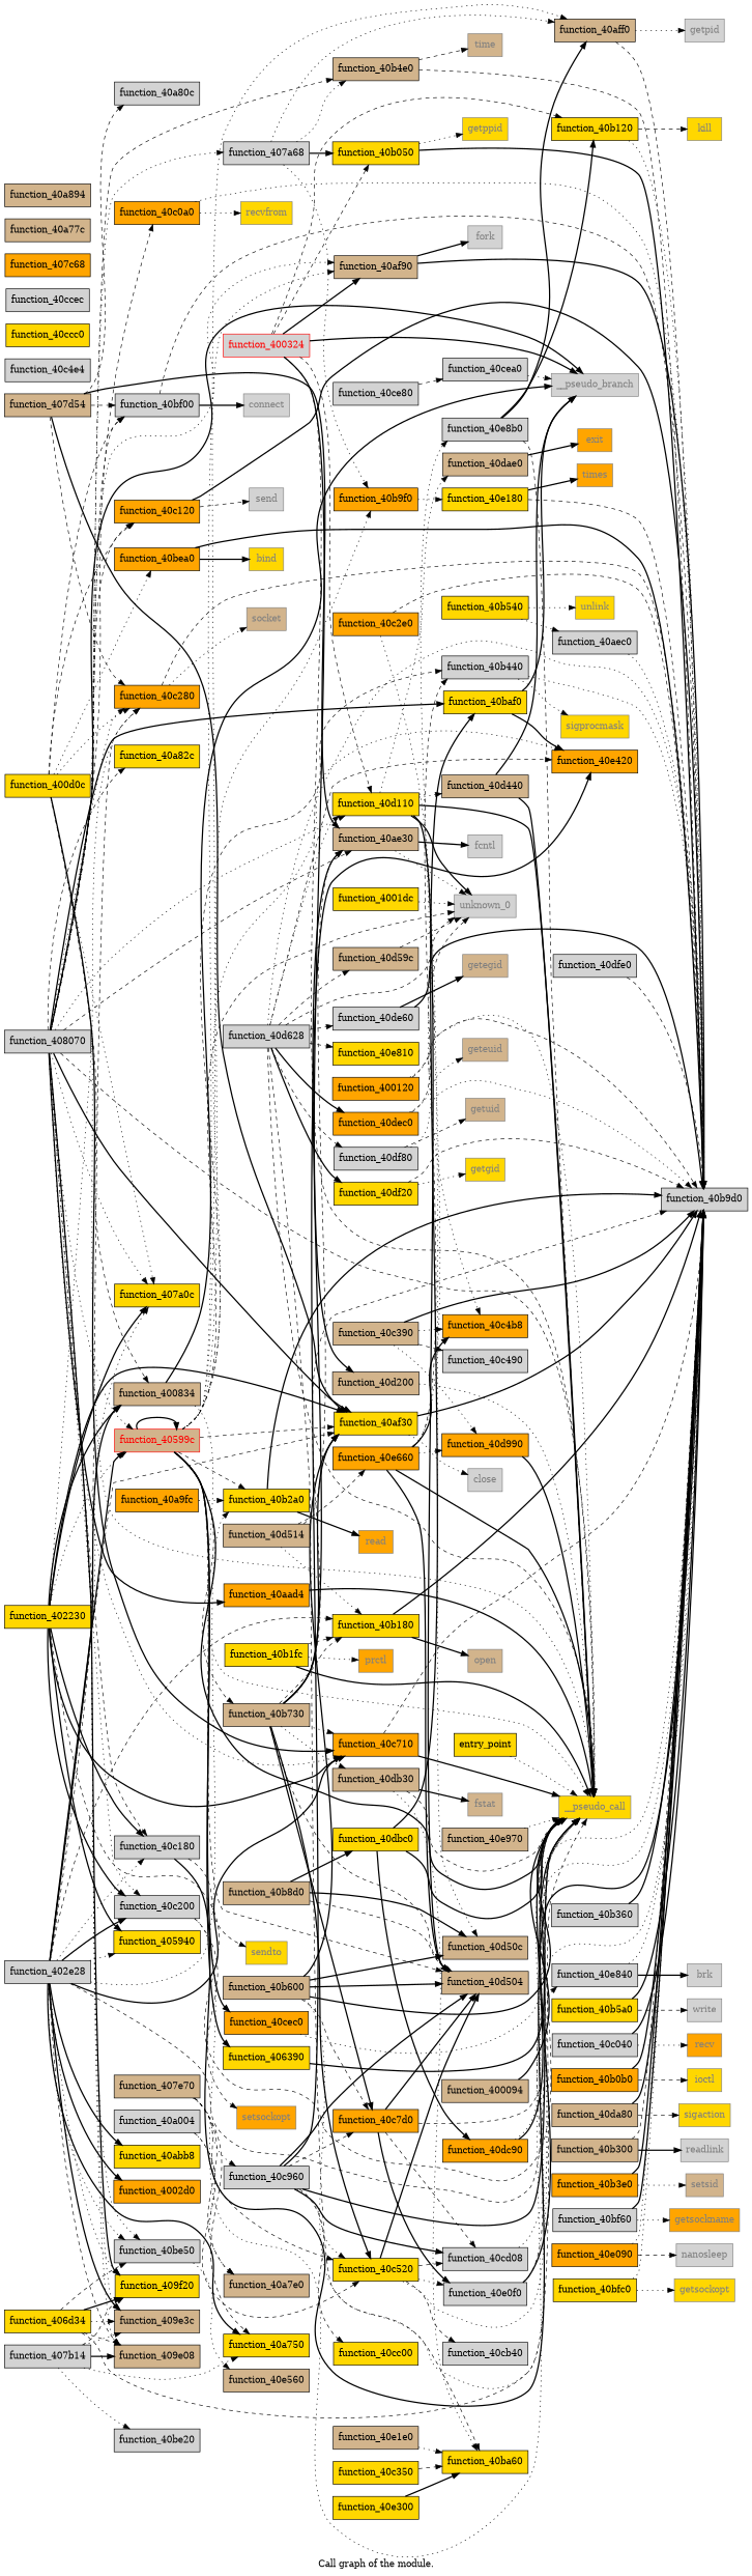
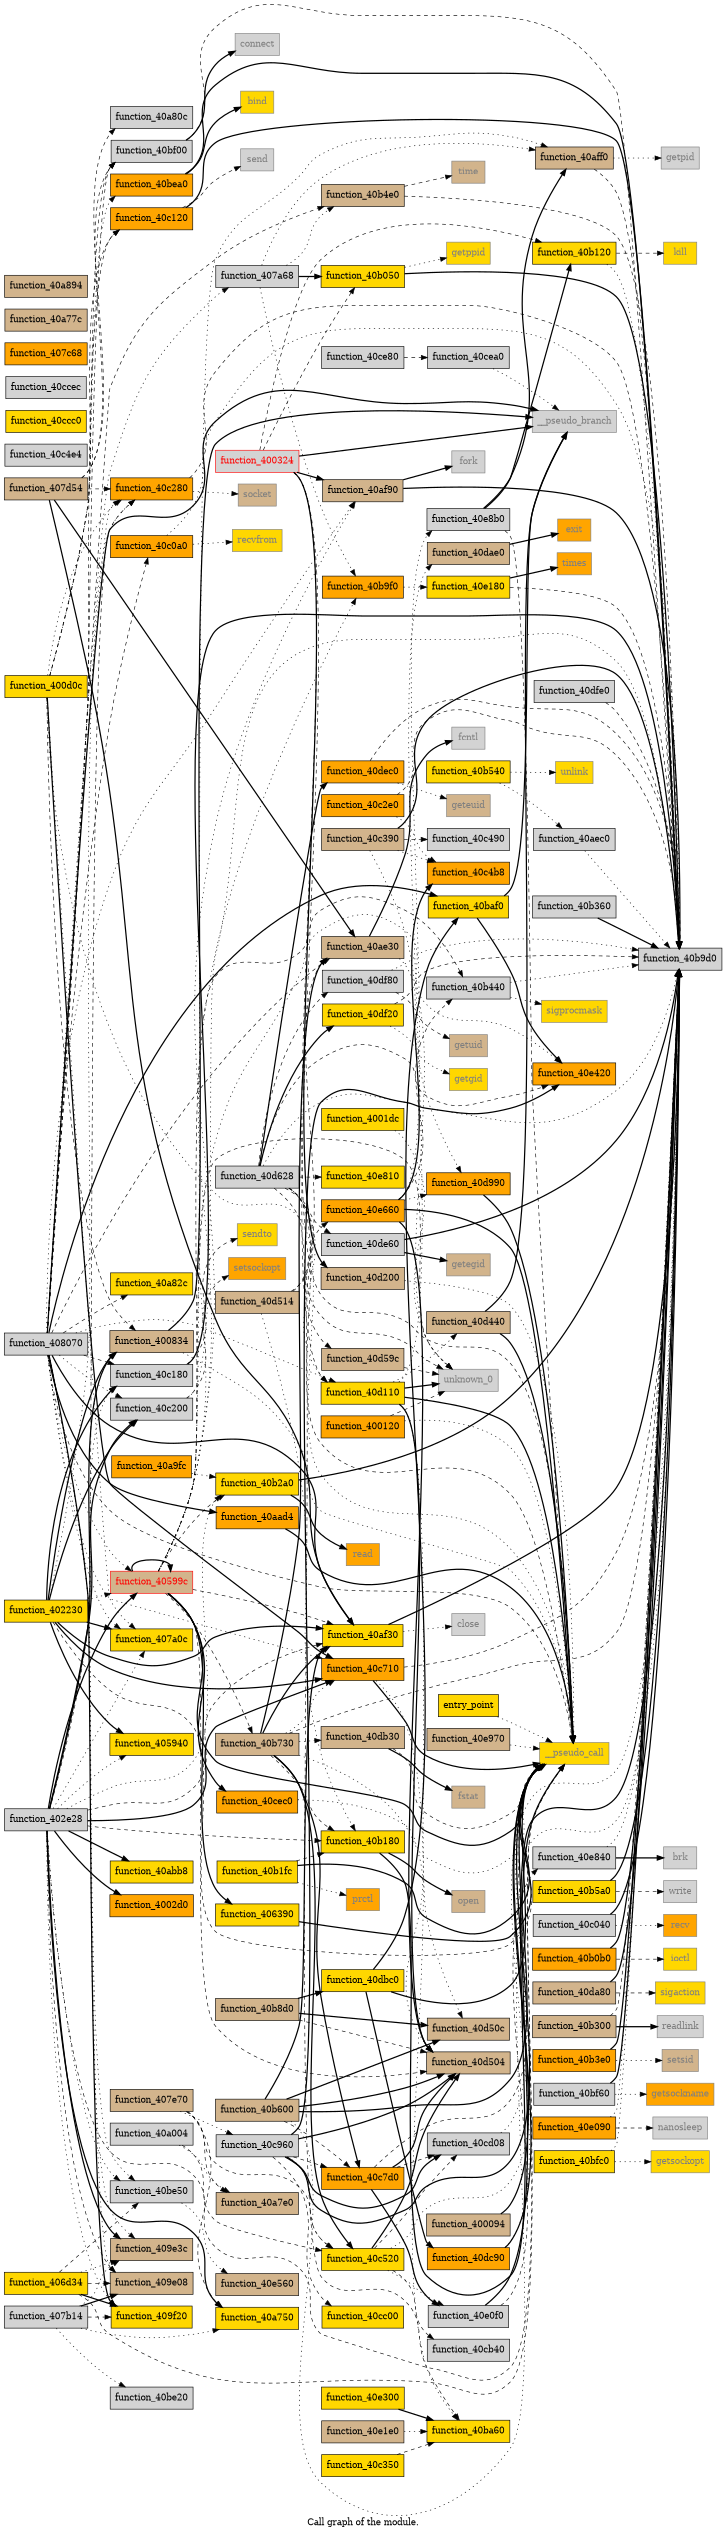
  digraph {
    label="Call graph of the module."
    rankdir=LR
    node [fillcolor=gold shape=record style=filled]
    edge [style=bold]
    n1 [fillcolor=orange label="{function_40a9fc}"]
    n2 [label="{function_40b2a0}"]
    n3 [fillcolor=lightgrey label="{function_40b9d0}"]
    n4 [color=gray50 fillcolor=orange fontcolor=gray50 label="{read}"]
    n5 [fillcolor=orange label="{function_40aad4}"]
    n6 [color=gray50 fontcolor=gray50 label="{__pseudo_call}"]
    n7 [label="{function_40abb8}"]
    n8 [fillcolor=tan label="{function_40ae30}"]
    n9 [color=gray50 fillcolor=lightgrey fontcolor=gray50 label="{unknown_0}"]
    n10 [color=gray50 fillcolor=lightgrey fontcolor=gray50 label="{fcntl}"]
    n11 [fillcolor=lightgrey label="{function_40aec0}"]
    n12 [fillcolor=tan label="{function_40b4e0}"]
    n13 [color=gray50 fillcolor=tan fontcolor=gray50 label="{time}"]
    n14 [fillcolor=lightgrey label="{function_40dfe0}"]
    n15 [fillcolor=lightgrey label="{function_40e0f0}"]
    n16 [fillcolor=lightgrey label="{function_40e840}"]
    n17 [color=gray50 fillcolor=lightgrey fontcolor=gray50 label="{brk}"]
    n18 [fillcolor=orange label="{function_40dc90}"]
    n19 [label="{function_40af30}"]
    n20 [color=gray50 fillcolor=lightgrey fontcolor=gray50 label="{close}"]
    n21 [fillcolor=orange label="{function_40c4b8}"]
    n22 [label="{function_40b540}"]
    n23 [color=gray50 fontcolor=gray50 label="{unlink}"]
    n24 [fillcolor=tan label="{function_40d440}"]
    n25 [color=gray50 fillcolor=lightgrey fontcolor=gray50 label="{__pseudo_branch}"]
    n26 [fillcolor=tan label="{function_40d504}"]
    n27 [label="{function_40b5a0}"]
    n28 [color=gray50 fillcolor=lightgrey fontcolor=gray50 label="{write}"]
    n29 [fillcolor=lightgrey label="{function_40c040}"]
    n30 [color=gray50 fillcolor=orange fontcolor=gray50 label="{recv}"]
    n31 [fillcolor=tan label="{function_40af90}"]
    n32 [color=gray50 fillcolor=lightgrey fontcolor=gray50 label="{fork}"]
    n33 [fillcolor=lightgrey label="{function_40c4e4}"]
    n34 [fillcolor=tan label="{function_40b600}"]
    n35 [fillcolor=tan label="{function_40d50c}"]
    n36 [fillcolor=orange label="{function_40c7d0}"]
    n37 [fillcolor=lightgrey label="{function_40cd08}"]
    n38 [label="{function_40c520}"]
    n39 [fillcolor=lightgrey label="{function_40cb40}"]
    n40 [fillcolor=tan label="{function_40b730}"]
    n41 [fillcolor=orange label="{function_40c710}"]
    n42 [label="{function_40b180}"]
    n43 [fillcolor=tan label="{function_40db30}"]
    n44 [label="{function_40ba60}"]
    n45 [color=gray50 fillcolor=tan fontcolor=gray50 label="{open}"]
    n46 [color=gray50 fillcolor=tan fontcolor=gray50 label="{fstat}"]
    n47 [fillcolor=lightgrey label="{function_40de60}"]
    n48 [color=gray50 fillcolor=tan fontcolor=gray50 label="{getegid}"]
    n49 [fillcolor=tan label="{function_40aff0}"]
    n50 [color=gray50 fillcolor=lightgrey fontcolor=gray50 label="{getpid}"]
    n51 [fillcolor=orange label="{function_40c0a0}"]
    n52 [color=gray50 fontcolor=gray50 label="{recvfrom}"]
    n53 [fillcolor=tan label="{function_40d514}"]
    n54 [fillcolor=orange label="{function_40e660}"]
    n55 [fillcolor=orange label="{function_40d990}"]
    n56 [fillcolor=lightgrey label="{function_40b440}"]
    n57 [fillcolor=lightgrey label="{function_40e8b0}"]
    n58 [fillcolor=tan label="{function_40b8d0}"]
    n59 [label="{function_40dbc0}"]
    n60 [label="{function_40baf0}"]
    n61 [label="{function_40b050}"]
    n62 [color=gray50 fontcolor=gray50 label="{getppid}"]
    n63 [fillcolor=lightgrey label="{function_40c960}"]
    n64 [label="{function_40cc00}"]
    n65 [fillcolor=orange label="{function_40e420}"]
    n66 [fillcolor=orange label="{function_40b0b0}"]
    n67 [color=gray50 fontcolor=gray50 label="{ioctl}"]
    n68 [label="{function_40b120}"]
    n69 [color=gray50 fontcolor=gray50 label="{kill}"]
    n70 [fillcolor=orange label="{function_40c120}"]
    n71 [color=gray50 fillcolor=lightgrey fontcolor=gray50 label="{send}"]
    n72 [fillcolor=orange label="{function_40dec0}"]
    n73 [color=gray50 fillcolor=tan fontcolor=gray50 label="{geteuid}"]
    n74 [fillcolor=orange label="{function_40b9f0}"]
    n75 [label="{function_40e180}"]
    n76 [color=gray50 fillcolor=orange fontcolor=gray50 label="{times}"]
    n77 [label="{function_40ccc0}"]
    n78 [fillcolor=tan label="{function_40d59c}"]
    n79 [fillcolor=lightgrey label="{function_40c180}"]
    n80 [color=gray50 fontcolor=gray50 label="{sendto}"]
    n81 [fillcolor=lightgrey label="{function_40d628}"]
    n82 [fillcolor=lightgrey label="{function_40df80}"]
    n83 [label="{function_40d110}"]
    n84 [label="{function_40df20}"]
    n85 [label="{function_40e810}"]
    n86 [color=gray50 fillcolor=tan fontcolor=gray50 label="{getuid}"]
    n87 [fillcolor=tan label="{function_40dae0}"]
    n88 [color=gray50 fontcolor=gray50 label="{getgid}"]
    n89 [fillcolor=lightgrey label="{function_40c200}"]
    n90 [color=gray50 fillcolor=orange fontcolor=gray50 label="{setsockopt}"]
    n91 [fillcolor=orange label="{function_40c280}"]
    n92 [color=gray50 fillcolor=tan fontcolor=gray50 label="{socket}"]
    n93 [fillcolor=tan label="{function_40da80}"]
    n94 [color=gray50 fontcolor=gray50 label="{sigaction}"]
    n95 [fillcolor=orange label="{function_40c2e0}"]
    n96 [color=gray50 fillcolor=orange fontcolor=gray50 label="{exit}"]
    n97 [label="{function_40c350}"]
    n98 [fillcolor=tan label="{function_40c390}"]
    n99 [fillcolor=lightgrey label="{function_40c490}"]
    n100 [fillcolor=lightgrey label="{function_40ccec}"]
    n101 [label="{function_40b1fc}"]
    n102 [color=gray50 fillcolor=orange fontcolor=gray50 label="{prctl}"]
    n103 [fillcolor=lightgrey label="{function_40be20}"]
    n104 [fillcolor=lightgrey label="{function_40be50}"]
    n105 [fillcolor=tan label="{function_40e560}"]
    n106 [fillcolor=tan label="{function_40b300}"]
    n107 [color=gray50 fillcolor=lightgrey fontcolor=gray50 label="{readlink}"]
    n108 [fillcolor=orange label="{function_40bea0}"]
    n109 [color=gray50 fontcolor=gray50 label="{bind}"]
    n110 [fillcolor=lightgrey label="{function_40ce80}"]
    n111 [fillcolor=lightgrey label="{function_40cea0}"]
    n112 [fillcolor=lightgrey label="{function_40b360}"]
    n113 [fillcolor=lightgrey label="{function_40bf00}"]
    n114 [color=gray50 fillcolor=lightgrey fontcolor=gray50 label="{connect}"]
    n115 [fillcolor=orange label="{function_40b3e0}"]
    n116 [color=gray50 fillcolor=tan fontcolor=gray50 label="{setsid}"]
    n117 [color=gray50 fontcolor=gray50 label="{sigprocmask}"]
    n118 [fillcolor=orange label="{function_40cec0}"]
    n119 [fillcolor=lightgrey label="{function_40bf60}"]
    n120 [color=gray50 fillcolor=orange fontcolor=gray50 label="{getsockname}"]
    n121 [fillcolor=tan label="{function_40d200}"]
    n122 [fillcolor=tan label="{function_40e970}"]
    n123 [label="{function_40e300}"]
    n124 [fillcolor=orange label="{function_40e090}"]
    n125 [color=gray50 fillcolor=lightgrey fontcolor=gray50 label="{nanosleep}"]
    n126 [fillcolor=tan label="{function_40e1e0}"]
    n127 [color=gray50 fontcolor=gray50 label="{getsockopt}"]
    n128 [label="{function_40bfc0}"]
    n129 [fillcolor=tan label="{function_400094}"]
    n130 [fillcolor=orange label="{function_400120}"]
    n131 [label="{function_4001dc}"]
    n132 [label="{entry_point}"]
    n133 [fillcolor=orange label="{function_4002d0}"]
    n134 [color=red fillcolor=lightgrey fontcolor=red label="{function_400324}"]
    n135 [fillcolor=tan label="{function_400834}"]
    n136 [fillcolor=lightgrey label="{function_407a68}"]
    n137 [label="{function_400d0c}"]
    n138 [label="{function_407a0c}"]
    n139 [label="{function_402230}"]
    n140 [label="{function_405940}"]
    n141 [color=red fillcolor=tan fontcolor=red label="{function_40599c}"]
    n142 [label="{function_406390}"]
    n143 [fillcolor=lightgrey label="{function_402e28}"]
    n144 [fillcolor=tan label="{function_409e08}"]
    n145 [fillcolor=tan label="{function_409e3c}"]
    n146 [label="{function_409f20}"]
    n147 [label="{function_40a750}"]
    n148 [fillcolor=tan label="{function_40a7e0}"]
    n149 [label="{function_406d34}"]
    n150 [fillcolor=lightgrey label="{function_407b14}"]
    n151 [fillcolor=orange label="{function_407c68}"]
    n152 [fillcolor=tan label="{function_407d54}"]
    n153 [fillcolor=lightgrey label="{function_40a80c}"]
    n154 [fillcolor=tan label="{function_407e70}"]
    n155 [fillcolor=lightgrey label="{function_408070}"]
    n156 [label="{function_40a82c}"]
    n157 [fillcolor=lightgrey label="{function_40a004}"]
    n158 [fillcolor=tan label="{function_40a77c}"]
    n159 [fillcolor=tan label="{function_40a894}"]
    n1 -> n2 [style=dotted]
    n2 -> n3
    n2 -> n4
    n5 -> n6
    n8 -> n9 [style=dotted]
    n8 -> n10
    n11 -> n3 [style=dotted]
    n12 -> n3 [style=dashed]
    n12 -> n13 [style=dashed]
    n14 -> n3 [style=dashed]
    n15 -> n6
    n15 -> n16 [style=dashed]
    n16 -> n3 [style=dotted]
    n16 -> n17
    n18 -> n3 [style=dotted]
    n18 -> n6
    n19 -> n3
    n19 -> n20 [style=dotted]
    n22 -> n11 [style=dotted]
    n22 -> n23 [style=dotted]
    n24 -> n6
    n24 -> n25
    n27 -> n3
    n27 -> n28 [style=dashed]
    n29 -> n3
    n29 -> n30 [style=dotted]
    n31 -> n3
    n31 -> n32
    n34 -> n3 [style=dotted]
    n34 -> n6
    n34 -> n19
    n34 -> n26
    n34 -> n35
    n34 -> n36 [style=dashed]
    n36 -> n6 [style=dashed]
    n36 -> n15
    n36 -> n26
    n36 -> n37 [style=dashed]
    n37 -> n6 [style=dotted]
    n38 -> n6 [style=dotted]
    n38 -> n15 [style=dotted]
    n38 -> n26
    n38 -> n37 [style=dashed]
    n38 -> n39 [style=dashed]
    n40 -> n3 [style=dashed]
    n40 -> n8
    n40 -> n19
-   n40 -> n26 [style=dashed]
+   n40 -> n26 [style=dotted]
    n40 -> n36
    n40 -> n38
    n40 -> n41 [style=dotted]
    n40 -> n42 [style=dashed]
    n40 -> n43 [style=dotted]
    n41 -> n3 [style=dashed]
    n41 -> n6
-   n43 -> n44 [style=dotted]
+   n41 -> n44 [style=dotted]
    n42 -> n3
    n42 -> n45
    n43 -> n6 [style=dashed]
    n43 -> n46
    n47 -> n3
    n47 -> n48
    n49 -> n3 [style=dashed]
    n49 -> n50 [style=dotted]
    n51 -> n3 [style=dotted]
    n51 -> n52 [style=dotted]
    n53 -> n8 [style=dashed]
    n53 -> n42 [style=dotted]
    n53 -> n54 [style=dashed]
    n54 -> n6
    n54 -> n21
    n54 -> n26
    n54 -> n55 [style=dotted]
    n54 -> n56 [style=dashed]
    n54 -> n57 [style=dotted]
    n55 -> n6
    n56 -> n3 [style=dotted]
    n56 -> n117 [style=dotted]
    n57 -> n6 [style=dashed]
    n57 -> n49
    n57 -> n68
    n58 -> n26 [style=dashed]
    n58 -> n35
    n58 -> n59
    n59 -> n6
    n59 -> n18
    n59 -> n60
    n60 -> n25
    n60 -> n65
    n61 -> n3
    n61 -> n62 [style=dotted]
    n63 -> n6
    n63 -> n26
    n63 -> n36 [style=dashed]
    n63 -> n37
    n63 -> n38 [style=dotted]
    n63 -> n64 [style=dashed]
    n63 -> n65
    n66 -> n3
    n66 -> n67 [style=dashed]
    n68 -> n3 [style=dotted]
    n68 -> n69 [style=dashed]
    n70 -> n3
    n70 -> n71 [style=dashed]
    n72 -> n3 [style=dashed]
    n72 -> n73 [style=dotted]
    n74 -> n75 [style=dotted]
    n75 -> n3 [style=dashed]
    n75 -> n76
    n78 -> n9 [style=dashed]
    n79 -> n3
    n79 -> n80 [style=dashed]
    n81 -> n3 [style=dotted]
    n81 -> n6 [style=dashed]
    n81 -> n9 [style=dashed]
    n81 -> n44 [style=dashed]
    n81 -> n47 [style=dashed]
    n81 -> n65 [style=dashed]
    n81 -> n72
    n81 -> n78 [style=dashed]
    n81 -> n82 [style=dashed]
    n81 -> n83 [style=dotted]
    n81 -> n84
    n81 -> n85 [style=dashed]
    n82 -> n3 [style=dotted]
    n82 -> n86 [style=dashed]
    n83 -> n6
    n83 -> n9
    n83 -> n24 [style=dotted]
    n83 -> n26
    n83 -> n35 [style=dotted]
    n83 -> n87 [style=dotted]
    n84 -> n3 [style=dashed]
    n84 -> n88 [style=dotted]
    n87 -> n96
    n89 -> n3 [style=dotted]
    n89 -> n90 [style=dashed]
    n91 -> n3 [style=dashed]
    n91 -> n92 [style=dotted]
    n93 -> n3
    n93 -> n94 [style=dashed]
    n95 -> n3 [style=dashed]
    n95 -> n21 [style=dotted]
    n97 -> n44 [style=dashed]
    n98 -> n3
    n98 -> n21 [style=dotted]
    n98 -> n55 [style=dotted]
    n98 -> n99 [style=dashed]
    n101 -> n6
    n101 -> n42 [style=dashed]
    n101 -> n102 [style=dotted]
    n104 -> n105 [style=dotted]
    n106 -> n3 [style=dashed]
    n106 -> n107
    n108 -> n3
    n108 -> n109
    n110 -> n111 [style=dashed]
    n111 -> n25 [style=dotted]
    n112 -> n3
    n113 -> n3 [style=dashed]
    n113 -> n114
    n115 -> n3
    n115 -> n116 [style=dotted]
    n118 -> n6 [style=dotted]
    n119 -> n3
    n119 -> n120 [style=dotted]
    n121 -> n6 [style=dotted]
    n122 -> n6 [style=dotted]
    n123 -> n44
    n124 -> n3 [style=dotted]
    n124 -> n125 [style=dashed]
    n126 -> n44 [style=dotted]
    n128 -> n3 [style=dotted]
    n128 -> n127 [style=dotted]
    n129 -> n6
    n130 -> n6 [style=dotted]
    n130 -> n9 [style=dashed]
    n131 -> n9 [style=dotted]
    n132 -> n6 [style=dotted]
    n134 -> n6 [style=dashed]
    n134 -> n25
    n134 -> n31
    n134 -> n61 [style=dashed]
    n134 -> n68 [style=dashed]
    n134 -> n83 [style=dashed]
    n134 -> n121
    n135 -> n6 [style=dotted]
    n135 -> n25
    n136 -> n12 [style=dotted]
    n136 -> n49 [style=dotted]
    n136 -> n61
    n136 -> n74 [style=dotted]
    n137 -> n6 [style=dotted]
    n137 -> n41
    n137 -> n70 [style=dashed]
    n137 -> n91 [style=dotted]
    n137 -> n108 [style=dotted]
    n137 -> n113 [style=dashed]
    n137 -> n135 [style=dashed]
    n137 -> n138 [style=dotted]
    n139 -> n6 [style=dashed]
    n139 -> n19
    n139 -> n41
    n139 -> n79
    n139 -> n89
    n139 -> n91 [style=dotted]
    n139 -> n135
    n139 -> n138
    n139 -> n140
    n139 -> n141 [style=dotted]
    n141 -> n2 [style=dashed]
    n141 -> n6
    n141 -> n9 [style=dashed]
    n141 -> n19 [style=dashed]
    n141 -> n26 [style=dashed]
    n141 -> n31 [style=dotted]
    n141 -> n40 [style=dashed]
    n141 -> n49 [style=dotted]
    n141 -> n56 [style=dashed]
    n141 -> n65 [style=dotted]
    n141 -> n74 [style=dotted]
    n141 -> n118
    n141 -> n141
    n141 -> n142
    n142 -> n6
    n143 -> n2 [style=dotted]
    n143 -> n6 [style=dashed]
    n143 -> n7
    n143 -> n19 [style=dashed]
    n143 -> n41
    n143 -> n42 [style=dashed]
    n143 -> n79 [style=dotted]
    n143 -> n89
    n143 -> n91 [style=dashed]
    n143 -> n104 [style=dotted]
    n143 -> n133
    n143 -> n135
    n143 -> n138 [style=dotted]
    n143 -> n140 [style=dotted]
    n143 -> n141
    n143 -> n144 [style=dashed]
    n143 -> n145
    n143 -> n146 [style=dotted]
    n143 -> n147
    n149 -> n6 [style=dashed]
    n149 -> n104 [style=dashed]
    n149 -> n144 [style=dashed]
    n149 -> n145 [style=dotted]
    n149 -> n146
    n150 -> n103 [style=dotted]
    n150 -> n144
    n150 -> n145 [style=dotted]
    n150 -> n146 [style=dashed]
    n150 -> n147 [style=dotted]
    n152 -> n8
    n152 -> n19
    n152 -> n91 [style=dashed]
    n152 -> n113 [style=dashed]
    n152 -> n153 [style=dashed]
    n154 -> n38 [style=dashed]
    n154 -> n63 [style=dotted]
    n154 -> n147 [style=dashed]
    n154 -> n148 [style=dashed]
    n155 -> n5
    n155 -> n6 [style=dashed]
    n155 -> n8 [style=dashed]
    n155 -> n12 [style=dashed]
    n155 -> n19
    n155 -> n25
    n155 -> n31 [style=dotted]
    n155 -> n41 [style=dotted]
    n155 -> n51 [style=dashed]
    n155 -> n60
    n155 -> n70 [style=dashed]
    n155 -> n79 [style=dashed]
    n155 -> n83 [style=dotted]
    n155 -> n89 [style=dotted]
    n155 -> n91 [style=dotted]
    n155 -> n104 [style=dotted]
    n155 -> n113 [style=dashed]
    n155 -> n136 [style=dotted]
    n155 -> n138 [style=dotted]
    n155 -> n141 [style=dotted]
    n155 -> n144 [style=dotted]
    n155 -> n145 [style=dotted]
    n155 -> n146
    n155 -> n156 [style=dashed]
    n157 -> n38 [style=dashed]
    n157 -> n148 [style=dotted]
  }
